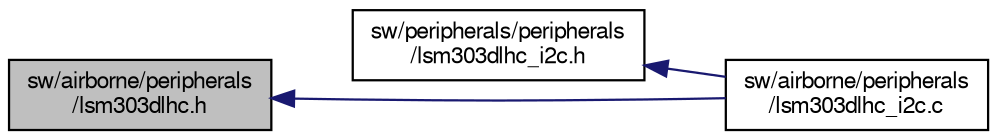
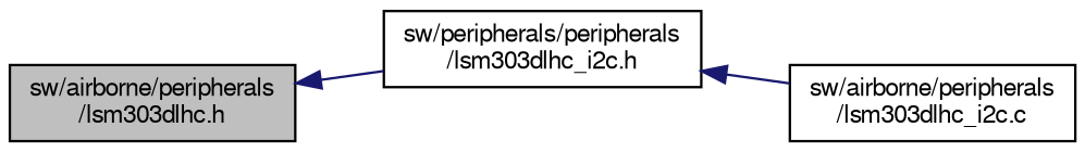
  digraph {
    rankdir=LR
    node [color=black fillcolor=white fontname=FreeSans fontsize=10 shape=record style=filled]
    edge [color=midnightblue dir=back fontname=FreeSans fontsize=10 labelfontname=FreeSans labelfontsize=10 style=solid]
    n1 [fillcolor=grey75 fontcolor=black height=0.2 label="sw/airborne/peripherals\l/lsm303dlhc.h" width=0.4]
    n2 [height=0.2 label="sw/peripherals/peripherals\l/lsm303dlhc_i2c.h" width=0.4]
    n3 [height=0.2 label="sw/airborne/peripherals\l/lsm303dlhc_i2c.c" width=0.4]
-   n1 -> n3
+   n1 -> n2
    n2 -> n3
  }
